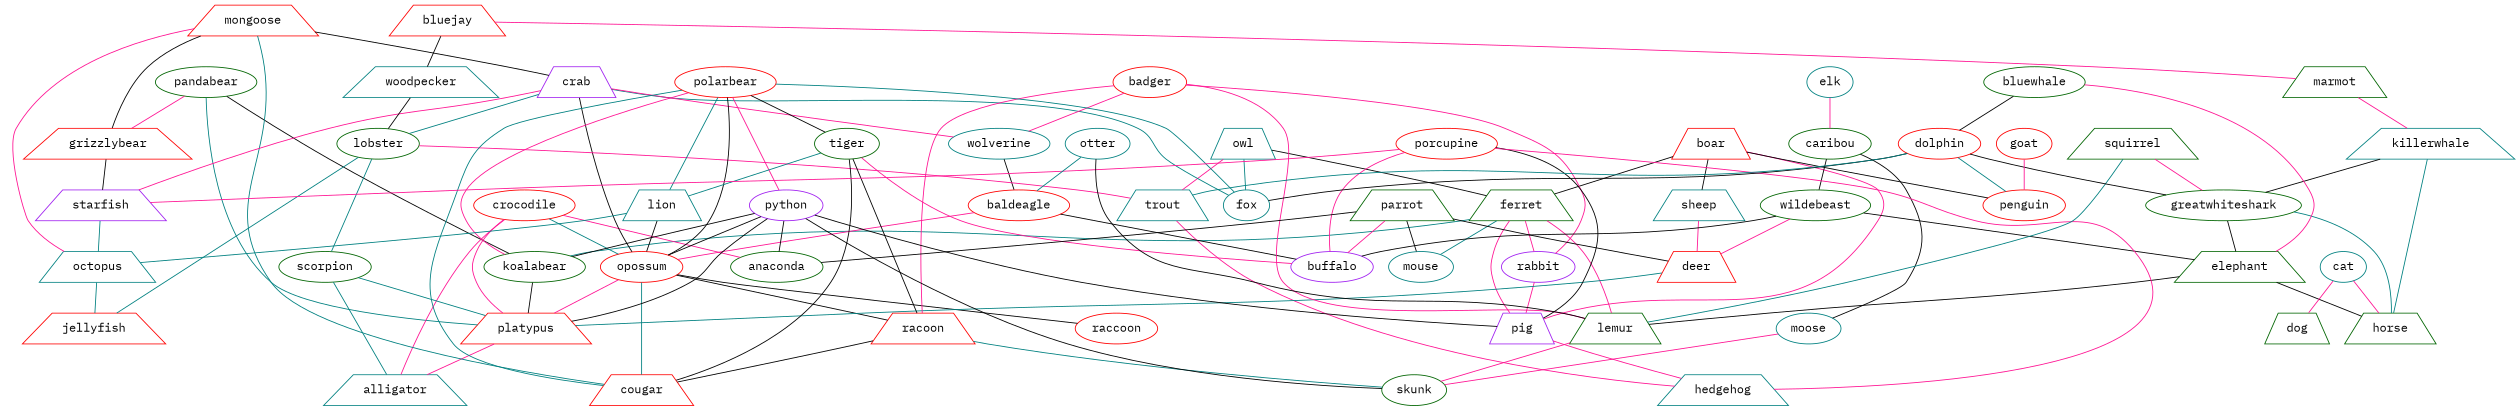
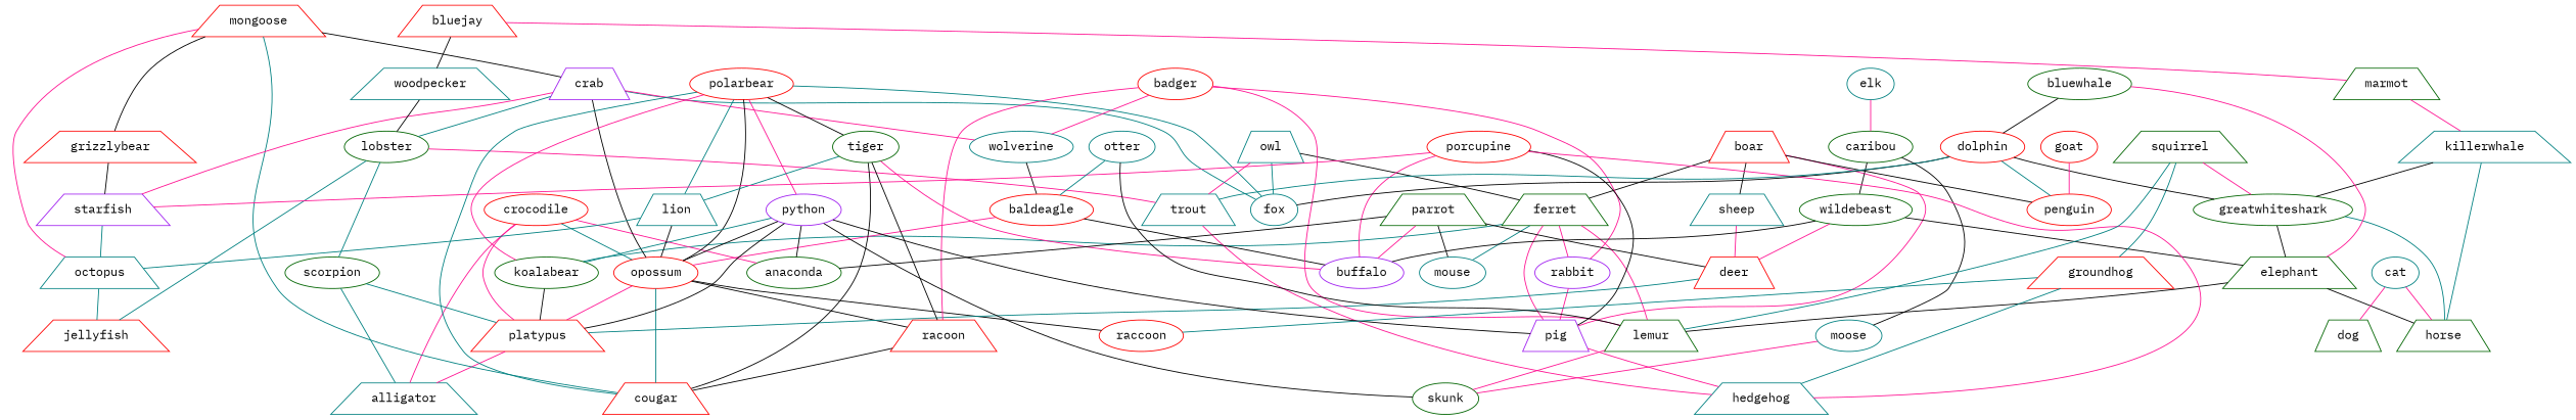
  strict graph {
    fontname="IBM Plex Mono"
    node [color=red fontname="IBM Plex Mono" shape=ellipse]
    edge [color=black fontname="IBM Plex Mono" weight=1]
    owl [color=teal shape=trapezium]
    ferret [color=darkgreen shape=trapezium]
    fox [color=teal]
    trout [color=teal shape=trapezium]
    koalabear [color=darkgreen]
    pig [color=purple shape=trapezium]
    rabbit [color=purple]
    lemur [color=darkgreen shape=trapezium]
    mouse [color=teal]
    hedgehog [color=teal shape=trapezium]
    platypus [shape=trapezium]
    skunk [color=darkgreen]
-   pandabear [color=darkgreen]
    grizzlybear [shape=trapezium]
    starfish [color=purple shape=trapezium]
    alligator [color=teal shape=trapezium]
    octopus [color=teal shape=trapezium]
    crocodile
    anaconda [color=darkgreen]
    opossum
    cougar [shape=trapezium]
    racoon [shape=trapezium]
    raccoon
    mongoose [shape=trapezium]
    crab [color=purple shape=trapezium]
    wolverine [color=teal]
    lobster [color=darkgreen]
    jellyfish [shape=trapezium]
    baldeagle
    scorpion [color=darkgreen]
    boar [shape=trapezium]
    sheep [color=teal shape=trapezium]
    penguin
    deer [shape=trapezium]
    badger
    buffalo [color=purple]
    elk [color=teal]
    caribou [color=darkgreen]
    wildebeast [color=darkgreen]
    moose [color=teal]
    elephant [color=darkgreen shape=trapezium]
    polarbear
    python [color=purple]
    tiger [color=darkgreen]
    lion [color=teal shape=trapezium]
    porcupine
    squirrel [color=darkgreen shape=trapezium]
    greatwhiteshark [color=darkgreen]
+   groundhog [shape=trapezium]
    horse [color=darkgreen shape=trapezium]
    otter [color=teal]
    parrot [color=darkgreen shape=trapezium]
    bluejay [shape=trapezium]
    marmot [color=darkgreen shape=trapezium]
    woodpecker [color=teal shape=trapezium]
    killerwhale [color=teal shape=trapezium]
    cat [color=teal]
    dog [color=darkgreen shape=trapezium]
    bluewhale [color=darkgreen]
    dolphin
    goat
    owl -- ferret
    owl -- fox [color=teal]
    owl -- trout [color=deeppink]
    ferret -- koalabear [color=teal]
    ferret -- pig [color=deeppink]
    ferret -- rabbit [color=deeppink]
    ferret -- lemur [color=deeppink]
    ferret -- mouse [color=teal]
    trout -- hedgehog [color=deeppink]
    koalabear -- platypus
    pig -- hedgehog [color=deeppink]
    rabbit -- pig [color=deeppink]
    lemur -- skunk [color=deeppink]
    platypus -- alligator [color=deeppink]
-   pandabear -- koalabear
-   pandabear -- platypus [color=teal]
-   pandabear -- grizzlybear [color=deeppink]
    grizzlybear -- starfish
    starfish -- octopus [color=teal]
    octopus -- jellyfish [color=teal]
    crocodile -- platypus [color=deeppink]
    crocodile -- alligator [color=deeppink]
    crocodile -- anaconda [color=deeppink]
    crocodile -- opossum [color=teal]
    opossum -- platypus [color=deeppink]
    opossum -- cougar [color=teal]
    opossum -- racoon
    opossum -- raccoon
-   racoon -- skunk [color=teal]
    racoon -- cougar
    mongoose -- grizzlybear
    mongoose -- octopus [color=deeppink]
    mongoose -- cougar [color=teal]
    mongoose -- crab
    crab -- fox [color=teal]
    crab -- starfish [color=deeppink]
    crab -- opossum
    crab -- wolverine [color=deeppink]
    crab -- lobster [color=teal]
    wolverine -- baldeagle
    lobster -- trout [color=deeppink]
    lobster -- jellyfish [color=teal]
    lobster -- scorpion [color=teal]
    baldeagle -- opossum [color=deeppink]
    baldeagle -- buffalo
    scorpion -- platypus [color=teal]
    scorpion -- alligator [color=teal]
    boar -- ferret
    boar -- pig [color=deeppink]
    boar -- sheep
    boar -- penguin
    sheep -- deer [color=deeppink]
    deer -- platypus [color=teal]
    badger -- rabbit [color=deeppink]
    badger -- lemur [color=deeppink]
    badger -- racoon [color=deeppink]
    badger -- wolverine [color=deeppink]
    elk -- caribou [color=deeppink]
    caribou -- wildebeast
    caribou -- moose
    wildebeast -- deer [color=deeppink]
    wildebeast -- buffalo
    wildebeast -- elephant
    moose -- skunk [color=deeppink]
    elephant -- lemur
    elephant -- horse
    polarbear -- fox [color=teal]
    polarbear -- koalabear [color=deeppink]
    polarbear -- opossum
    polarbear -- cougar [color=teal]
    polarbear -- python [color=deeppink]
    polarbear -- tiger
    polarbear -- lion [color=teal]
-   python -- koalabear
+   python -- koalabear [color=teal]
    python -- pig
    python -- platypus
    python -- skunk
    python -- anaconda
    python -- opossum
    tiger -- cougar
    tiger -- racoon
    tiger -- buffalo [color=deeppink]
    tiger -- lion [color=teal]
    lion -- octopus [color=teal]
    lion -- opossum
    porcupine -- pig
    porcupine -- hedgehog [color=deeppink]
    porcupine -- starfish [color=deeppink]
    porcupine -- buffalo [color=deeppink]
    squirrel -- lemur [color=teal]
    squirrel -- greatwhiteshark [color=deeppink]
+   squirrel -- groundhog [color=teal]
    greatwhiteshark -- elephant
    greatwhiteshark -- horse [color=teal]
+   groundhog -- hedgehog [color=teal]
+   groundhog -- raccoon [color=teal]
    otter -- lemur
    otter -- baldeagle [color=teal]
    parrot -- mouse
    parrot -- anaconda
    parrot -- deer
    parrot -- buffalo [color=deeppink]
    bluejay -- marmot [color=deeppink]
    bluejay -- woodpecker
    marmot -- killerwhale [color=deeppink]
    woodpecker -- lobster
    killerwhale -- greatwhiteshark
    killerwhale -- horse [color=teal]
    cat -- horse [color=deeppink]
    cat -- dog [color=deeppink]
    bluewhale -- elephant [color=deeppink]
    bluewhale -- dolphin
    dolphin -- fox
    dolphin -- trout [color=teal]
    dolphin -- penguin [color=teal]
    dolphin -- greatwhiteshark
    goat -- penguin [color=deeppink]
  }
